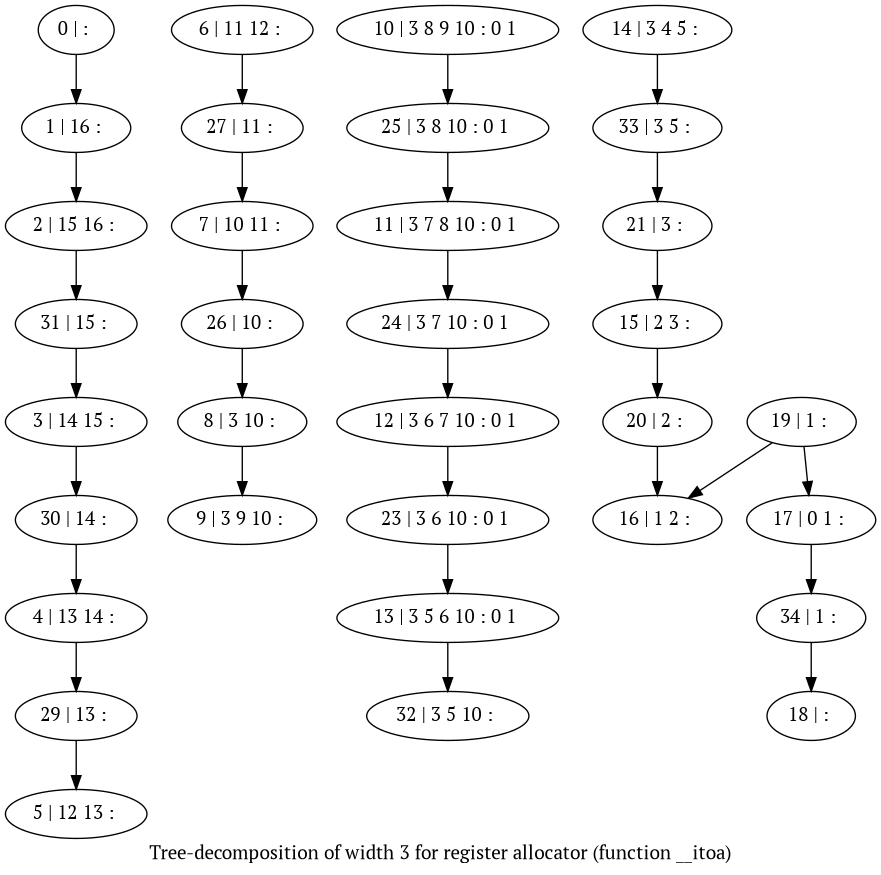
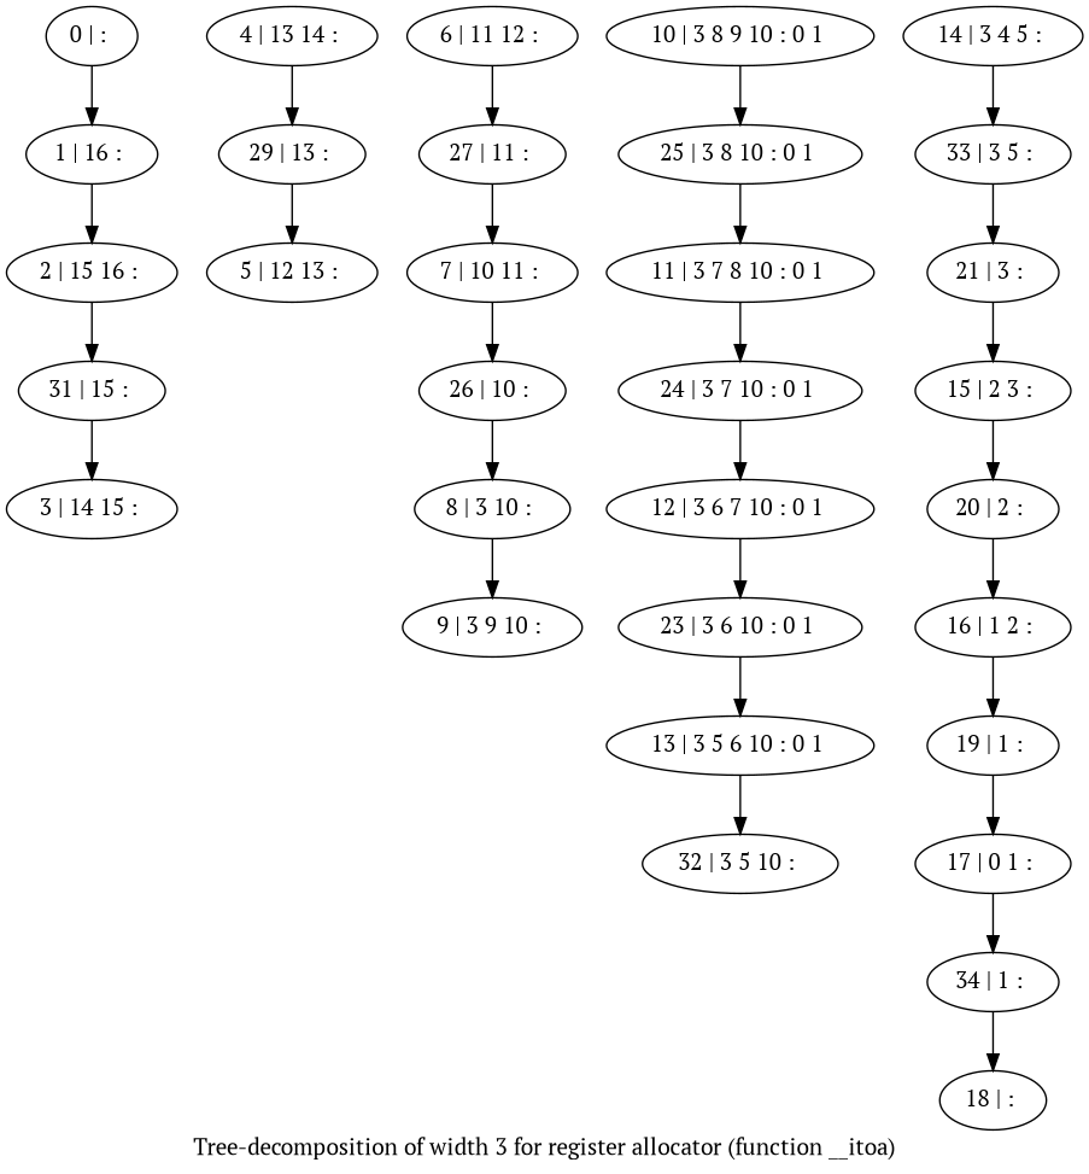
  digraph {
    fontname="PT Serif"
    label="Tree-decomposition of width 3 for register allocator (function __itoa)"
    node [fontname="PT Serif"]
    edge [fontname="PT Serif"]
    n1 [label="0 | : "]
    n2 [label="1 | 16 : "]
    n3 [label="2 | 15 16 : "]
    n4 [label="31 | 15 : "]
    n5 [label="3 | 14 15 : "]
-   n6 [label="30 | 14 : "]
    n7 [label="4 | 13 14 : "]
    n8 [label="29 | 13 : "]
    n9 [label="5 | 12 13 : "]
    n10 [label="6 | 11 12 : "]
    n11 [label="27 | 11 : "]
    n12 [label="7 | 10 11 : "]
    n13 [label="26 | 10 : "]
    n14 [label="8 | 3 10 : "]
    n15 [label="9 | 3 9 10 : "]
    n16 [label="10 | 3 8 9 10 : 0 1 "]
    n17 [label="25 | 3 8 10 : 0 1 "]
    n18 [label="11 | 3 7 8 10 : 0 1 "]
    n19 [label="24 | 3 7 10 : 0 1 "]
    n20 [label="12 | 3 6 7 10 : 0 1 "]
    n21 [label="23 | 3 6 10 : 0 1 "]
    n22 [label="13 | 3 5 6 10 : 0 1 "]
    n23 [label="32 | 3 5 10 : "]
    n24 [label="14 | 3 4 5 : "]
    n25 [label="33 | 3 5 : "]
    n26 [label="21 | 3 : "]
    n27 [label="15 | 2 3 : "]
    n28 [label="20 | 2 : "]
    n29 [label="16 | 1 2 : "]
    n30 [label="19 | 1 : "]
    n31 [label="17 | 0 1 : "]
    n32 [label="34 | 1 : "]
    n33 [label="18 | : "]
    n1 -> n2
    n2 -> n3
    n3 -> n4
    n4 -> n5
-   n5 -> n6
-   n6 -> n7
    n7 -> n8
    n8 -> n9
    n10 -> n11
    n11 -> n12
    n12 -> n13
    n13 -> n14
    n14 -> n15
    n16 -> n17
    n17 -> n18
    n18 -> n19
    n19 -> n20
    n20 -> n21
    n21 -> n22
    n22 -> n23
    n24 -> n25
    n25 -> n26
    n26 -> n27
    n27 -> n28
    n28 -> n29
-   n30 -> n29
+   n29 -> n30
    n30 -> n31
    n31 -> n32
    n32 -> n33
  }
